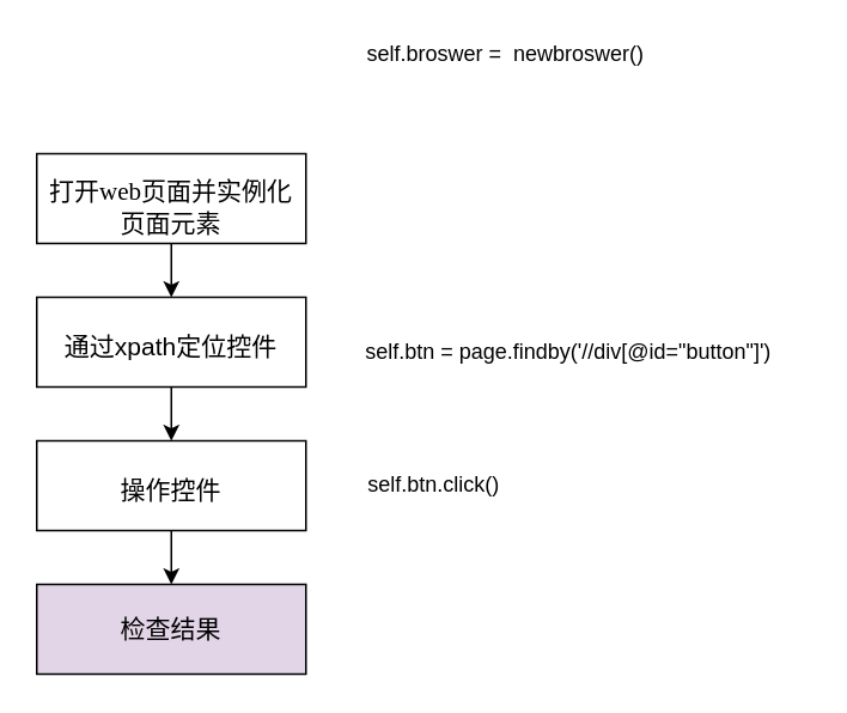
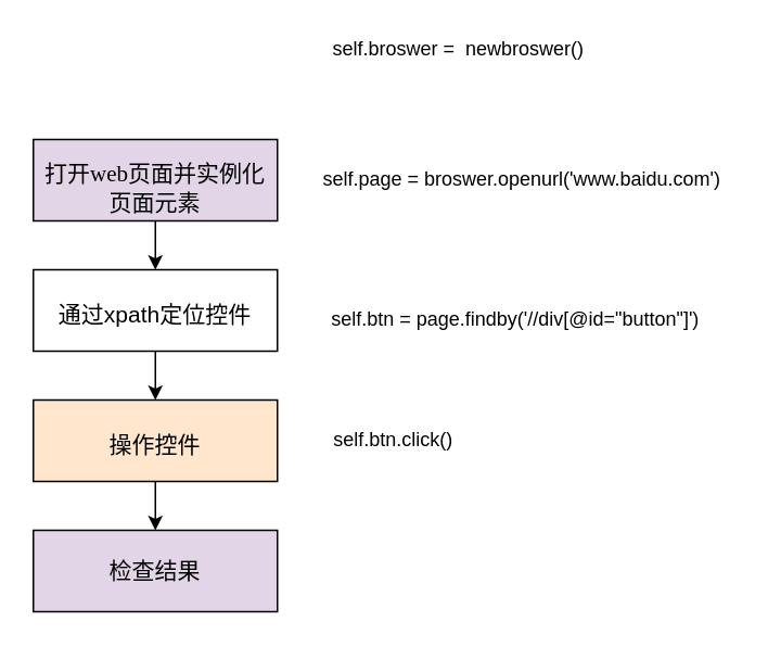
  <mxCell id="0" />
  <mxCell id="1" parent="0" />
  <mxCell id="2" value="" style="edgeStyle=orthogonalEdgeStyle;rounded=0;orthogonalLoop=1;jettySize=auto;html=1;fontSize=14;" edge="1" parent="1" source="3" target="7"><mxGeometry relative="1" as="geometry" /></mxCell>
- <mxCell id="3" value="&lt;p style=&quot;line-height: 120%; margin-top: 10pt; margin-bottom: 0pt; margin-left: 0in; text-indent: 0in; direction: ltr; unicode-bidi: embed; word-break: normal; font-size: 14px;&quot;&gt;&lt;span&gt;打开&lt;/span&gt;&lt;span style=&quot;font-family: &amp;quot;rockwell&amp;quot;&quot;&gt;web&lt;/span&gt;&lt;span&gt;页面并实例化页面元素&lt;/span&gt;&lt;/p&gt;" style="rounded=0;whiteSpace=wrap;html=1;align=center;verticalAlign=bottom;" vertex="1" parent="1"><mxGeometry x="20" y="85" width="150" height="50" as="geometry" /></mxCell>
+ <mxCell id="3" value="&lt;p style=&quot;line-height: 120%; margin-top: 10pt; margin-bottom: 0pt; margin-left: 0in; text-indent: 0in; direction: ltr; unicode-bidi: embed; word-break: normal; font-size: 14px;&quot;&gt;&lt;span&gt;打开&lt;/span&gt;&lt;span style=&quot;font-family: &amp;quot;rockwell&amp;quot;&quot;&gt;web&lt;/span&gt;&lt;span&gt;页面并实例化页面元素&lt;/span&gt;&lt;/p&gt;" style="rounded=0;whiteSpace=wrap;html=1;align=center;verticalAlign=bottom;fillColor=#e1d5e7;" vertex="1" parent="1"><mxGeometry x="20" y="85" width="150" height="50" as="geometry" /></mxCell>
  <mxCell id="4" value="self.broswer =&amp;nbsp; newbroswer()" style="text;html=1;align=center;verticalAlign=middle;resizable=0;points=[];autosize=1;" vertex="1" parent="1"><mxGeometry x="196" y="20" width="170" height="20" as="geometry" /></mxCell>
+ <mxCell id="5" value="self.page = broswer.openurl('www.baidu.com')" style="text;html=1;align=center;verticalAlign=middle;resizable=0;points=[];autosize=1;" vertex="1" parent="1"><mxGeometry x="190" y="100" width="260" height="20" as="geometry" /></mxCell>
  <mxCell id="6" value="" style="edgeStyle=orthogonalEdgeStyle;rounded=0;orthogonalLoop=1;jettySize=auto;html=1;fontSize=14;" edge="1" parent="1" source="7" target="10"><mxGeometry relative="1" as="geometry" /></mxCell>
  <mxCell id="7" value="&lt;p style=&quot;line-height: 120% ; margin-top: 10pt ; margin-bottom: 0pt ; margin-left: 0in ; text-indent: 0in ; text-align: left ; direction: ltr ; unicode-bidi: embed ; word-break: normal ; font-size: 14px&quot;&gt;通过xpath定位控件&lt;/p&gt;" style="rounded=0;whiteSpace=wrap;html=1;align=center;verticalAlign=top;" vertex="1" parent="1"><mxGeometry x="20" y="165" width="150" height="50" as="geometry" /></mxCell>
  <mxCell id="8" value="self.btn = page.findby('//div[@id=&quot;button&quot;]')" style="text;html=1;align=center;verticalAlign=middle;resizable=0;points=[];autosize=1;" vertex="1" parent="1"><mxGeometry x="196" y="186" width="240" height="20" as="geometry" /></mxCell>
  <mxCell id="9" value="" style="edgeStyle=orthogonalEdgeStyle;rounded=0;orthogonalLoop=1;jettySize=auto;html=1;fontSize=14;" edge="1" parent="1" source="10" target="12"><mxGeometry relative="1" as="geometry" /></mxCell>
- <mxCell id="10" value="&lt;p style=&quot;line-height: 120% ; margin-top: 10pt ; margin-bottom: 0pt ; margin-left: 0in ; text-indent: 0in ; text-align: left ; direction: ltr ; unicode-bidi: embed ; word-break: normal ; font-size: 14px&quot;&gt;操作控件&lt;/p&gt;" style="rounded=0;whiteSpace=wrap;html=1;align=center;verticalAlign=top;" vertex="1" parent="1"><mxGeometry x="20" y="245" width="150" height="50" as="geometry" /></mxCell>
+ <mxCell id="10" value="&lt;p style=&quot;line-height: 120% ; margin-top: 10pt ; margin-bottom: 0pt ; margin-left: 0in ; text-indent: 0in ; text-align: left ; direction: ltr ; unicode-bidi: embed ; word-break: normal ; font-size: 14px&quot;&gt;操作控件&lt;/p&gt;" style="rounded=0;whiteSpace=wrap;html=1;align=center;verticalAlign=top;fillColor=#ffe6cc;" vertex="1" parent="1"><mxGeometry x="20" y="245" width="150" height="50" as="geometry" /></mxCell>
  <mxCell id="11" value="self.btn.click()" style="text;html=1;align=center;verticalAlign=middle;resizable=0;points=[];autosize=1;" vertex="1" parent="1"><mxGeometry x="196" y="260" width="90" height="20" as="geometry" /></mxCell>
  <mxCell id="12" value="检查结果" style="rounded=0;whiteSpace=wrap;html=1;align=center;verticalAlign=middle;fontSize=14;fillColor=#e1d5e7;" vertex="1" parent="1"><mxGeometry x="20" y="325" width="150" height="50" as="geometry" /></mxCell>
